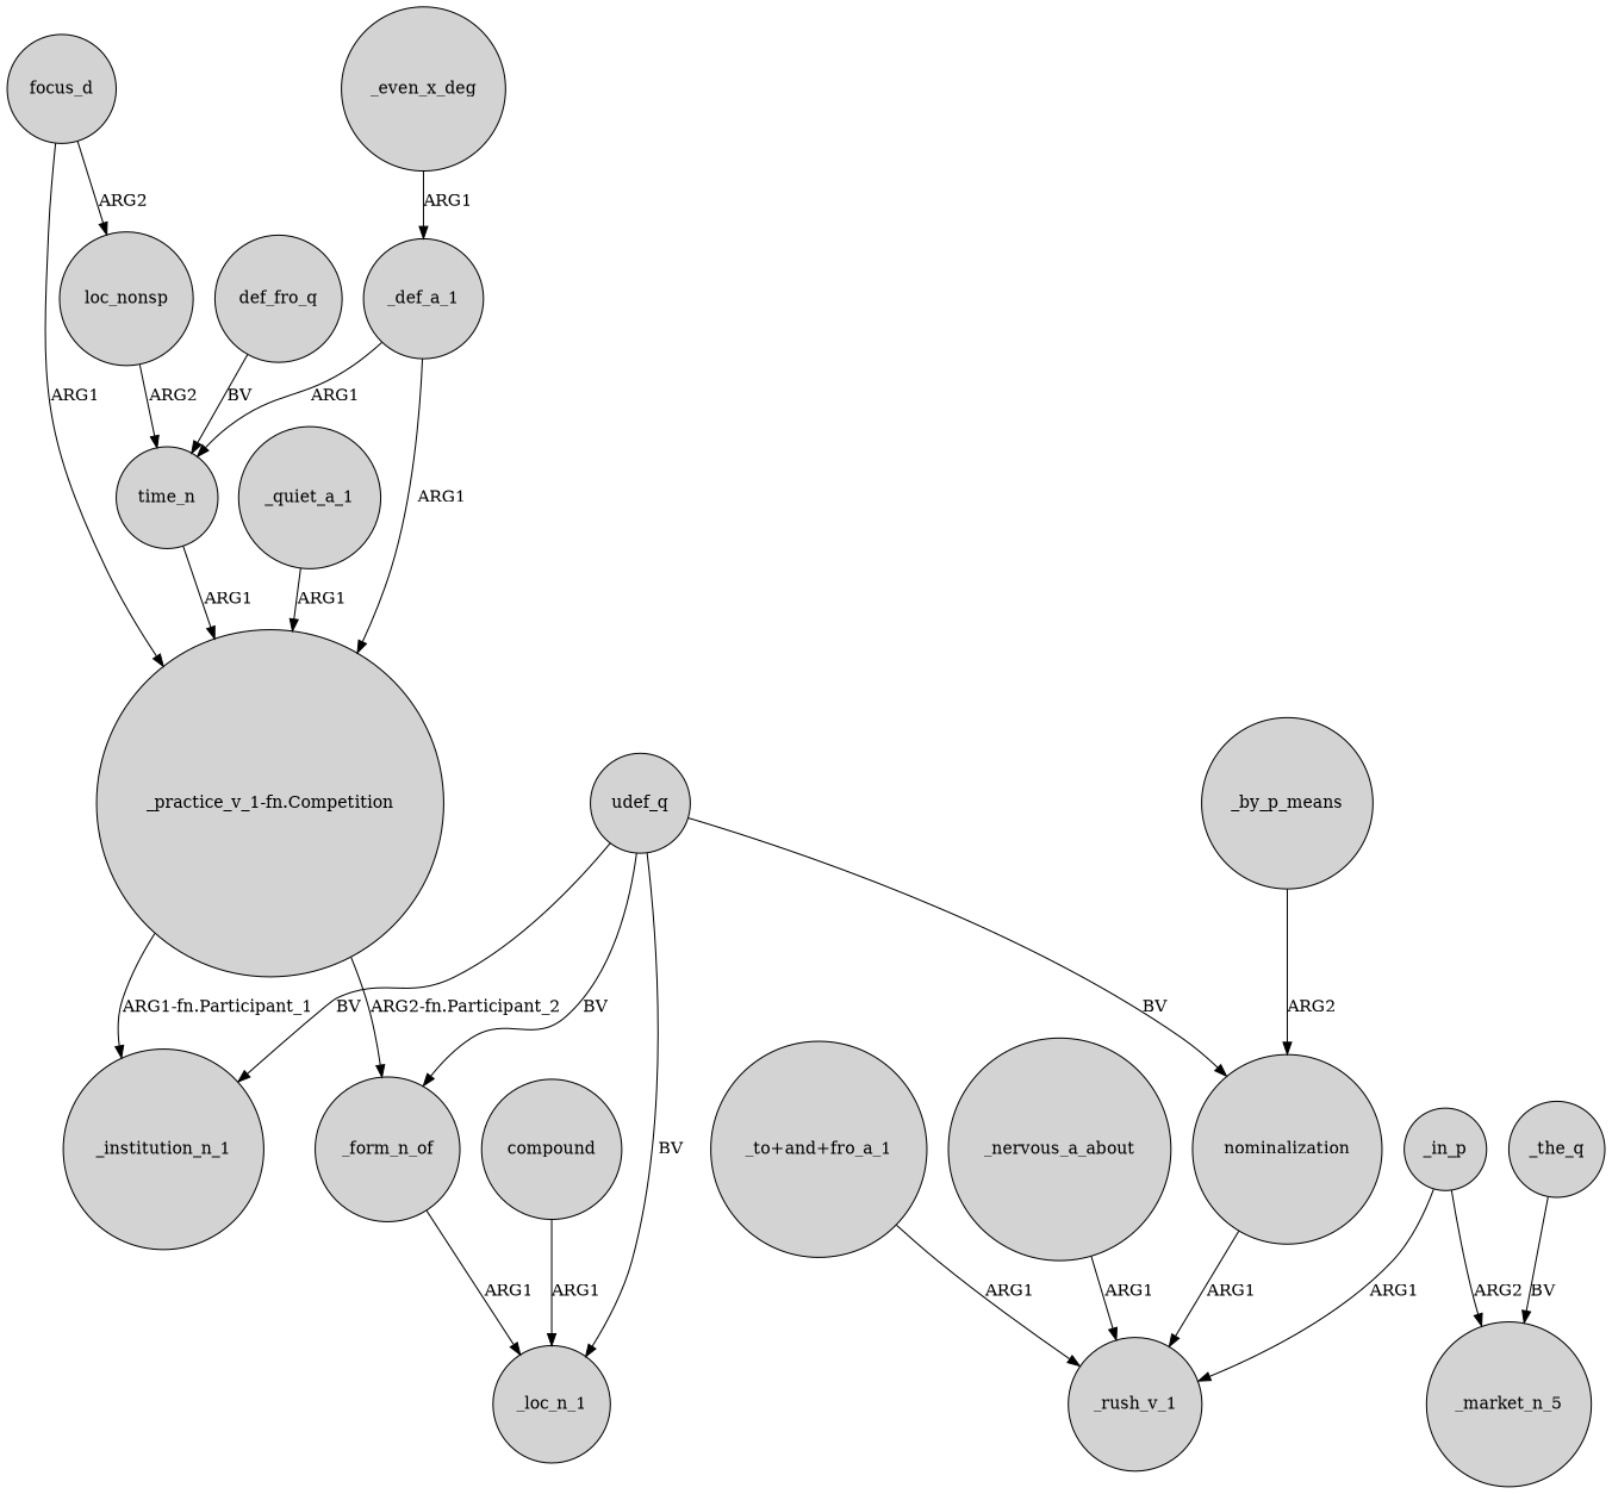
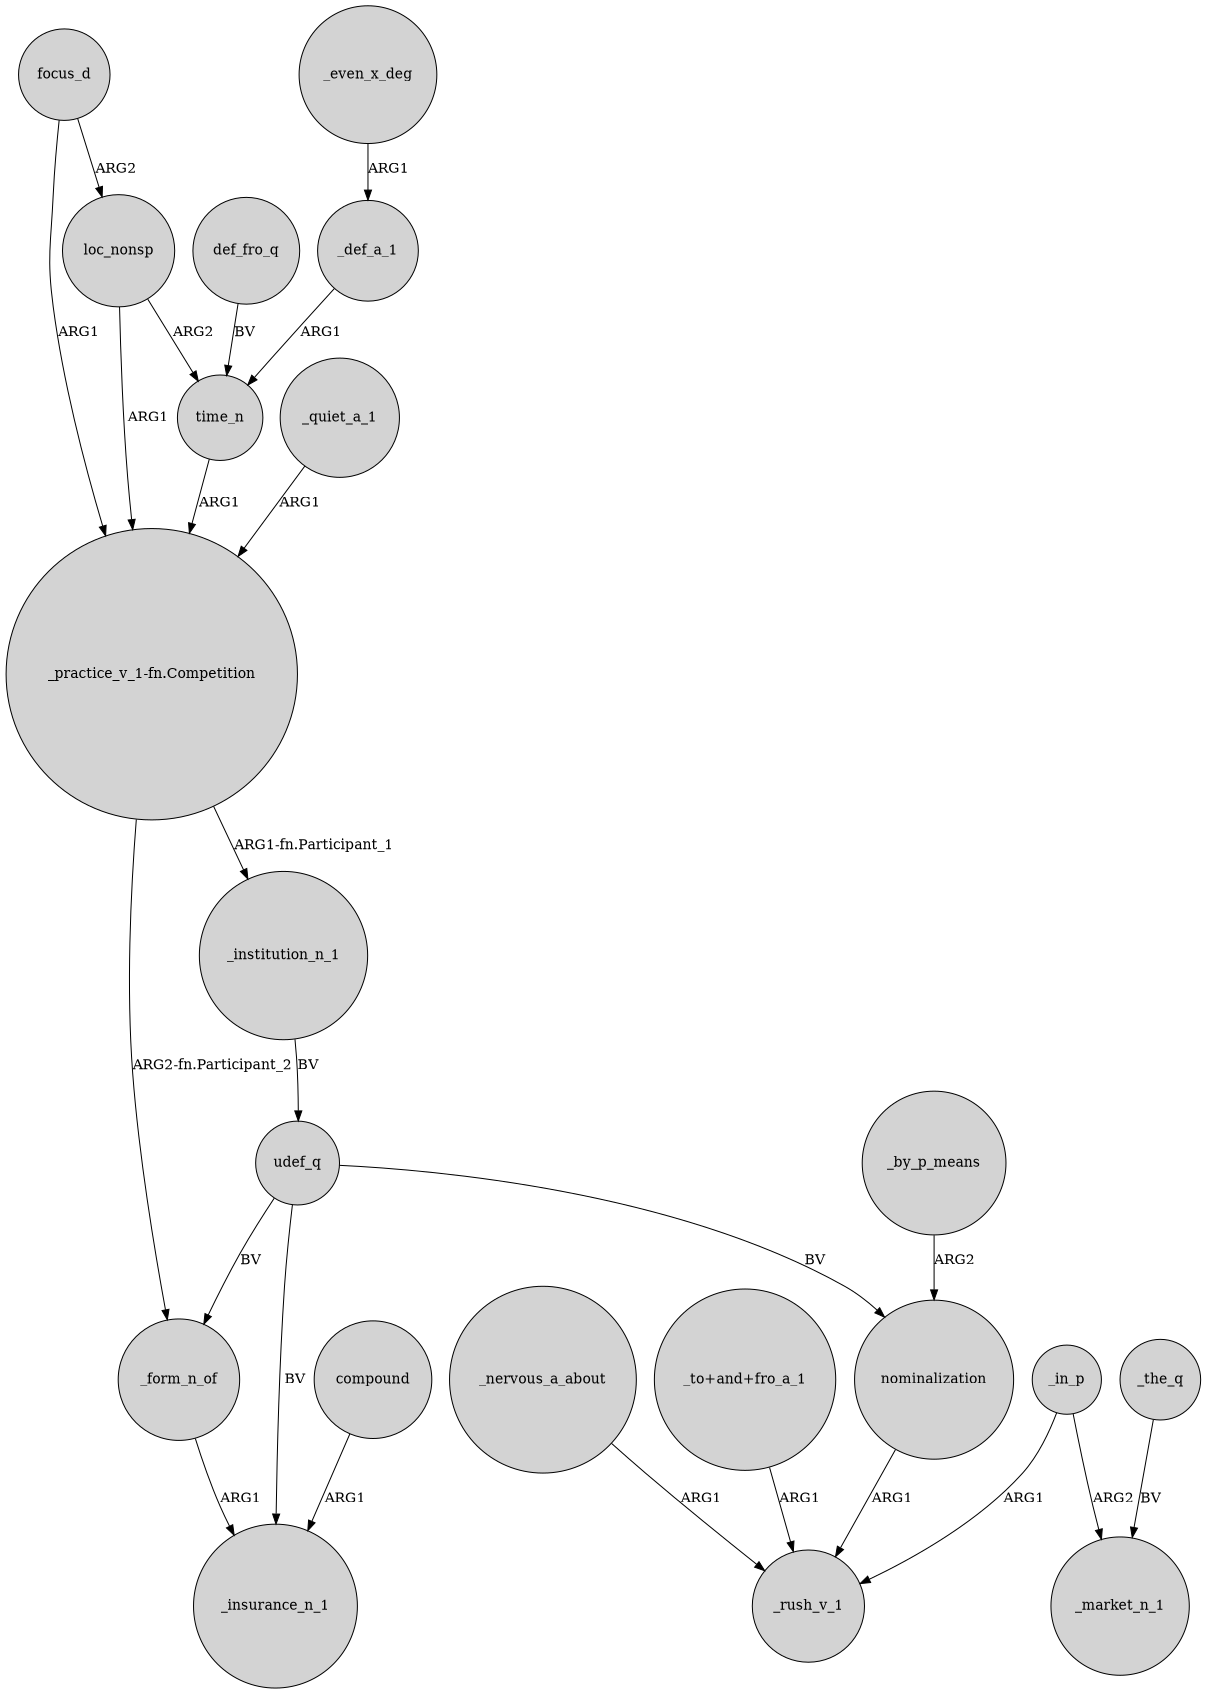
  digraph {
    node [shape=circle style=filled]
    compound
-   _insurance_n_1 [label=_loc_n_1]
+   _insurance_n_1
    udef_q
    _form_n_of
    nominalization
    _institution_n_1
    _rush_v_1
    "_practice_v_1-fn.Competition"
    focus_d
    loc_nonsp
    time_n
    _the_q
-   _market_n_1 [label=_market_n_5]
+   _market_n_1
    "_to+and+fro_a_1"
    _in_p
    _by_p_means
    _quiet_a_1
    n18 [label=_def_a_1]
    _even_x_deg
    n20 [label=def_fro_q]
    _nervous_a_about
    compound -> _insurance_n_1 [label=ARG1]
    udef_q -> _insurance_n_1 [label=BV]
    udef_q -> _form_n_of [label=BV]
    udef_q -> nominalization [label=BV]
-   udef_q -> _institution_n_1 [label=BV]
+   _institution_n_1 -> udef_q [label=BV]
    _form_n_of -> _insurance_n_1 [label=ARG1]
    nominalization -> _rush_v_1 [label=ARG1]
    "_practice_v_1-fn.Competition" -> _form_n_of [label="ARG2-fn.Participant_2"]
    "_practice_v_1-fn.Competition" -> _institution_n_1 [label="ARG1-fn.Participant_1"]
    focus_d -> "_practice_v_1-fn.Competition" [label=ARG1]
    focus_d -> loc_nonsp [label=ARG2]
-   n18 -> "_practice_v_1-fn.Competition" [label=ARG1]
+   loc_nonsp -> "_practice_v_1-fn.Competition" [label=ARG1]
    loc_nonsp -> time_n [label=ARG2]
    time_n -> "_practice_v_1-fn.Competition" [label=ARG1]
    _the_q -> _market_n_1 [label=BV]
    "_to+and+fro_a_1" -> _rush_v_1 [label=ARG1]
    _in_p -> _rush_v_1 [label=ARG1]
    _in_p -> _market_n_1 [label=ARG2]
    _by_p_means -> nominalization [label=ARG2]
    _quiet_a_1 -> "_practice_v_1-fn.Competition" [label=ARG1]
    n18 -> time_n [label=ARG1]
    _even_x_deg -> n18 [label=ARG1]
    n20 -> time_n [label=BV]
    _nervous_a_about -> _rush_v_1 [label=ARG1]
  }
